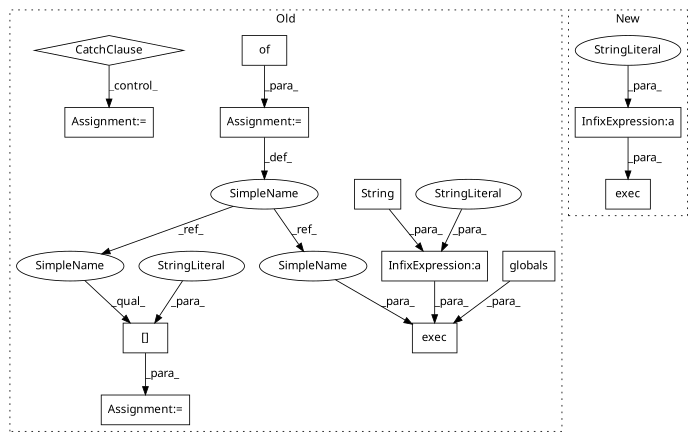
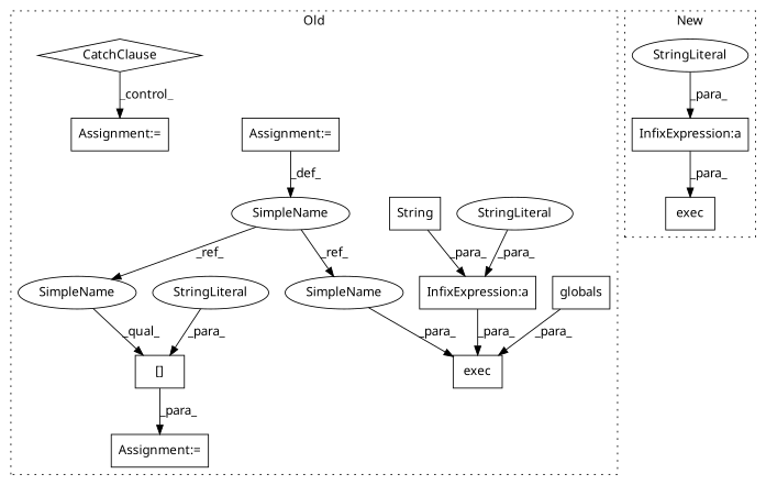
  digraph {
    fontname="Noto Sans"
    node [a=32 fontname="Noto Sans" l=1 shape=box]
    edge [fontname="Noto Sans"]
    n1 [l="5,1" label=exec s="8693,8918"]
    n2 [a=7 label="Assignment:=" s=8676]
    n3 [a=7 label="Assignment:=" s=9367]
    n4 [a=27 l=3 label="InfixExpression:a" s=8886]
    n5 [a=2 l="2,1" label="[]" s="9368,9373"]
    n6 [l=9 label=globals s=8907]
-   n7 [l=4 label=of s=8681]
    n8 [a=42 label=SimpleName s=8675 shape=ellipse]
    n9 [l="7,1" label=String s="8889,8905"]
    n10 [a=12 l="13,2" label=CatchClause s="9385,9418" shape=diamond]
    n11 [a=7 label="Assignment:=" s=9431]
    n12 [a=45 l=188 label=StringLiteral s=8698 shape=ellipse]
    n13 [a=45 l=3 label=StringLiteral s=9370 shape=ellipse]
    n14 [a=42 label=SimpleName s=8917 shape=ellipse]
    n15 [a=42 label=SimpleName s=9368 shape=ellipse]
    n16 [l="5,1" label=exec s="3414,3619"]
    n17 [a=27 l=3 label="InfixExpression:a" s=3607]
    n18 [a=45 l=188 label=StringLiteral s=3419 shape=ellipse]
    subgraph cluster_1 {
      label=Old
      style=dotted
      n1
      n2
      n3
      n4
      n5
      n6
-     n7
      n8
      n9
      n10
      n11
      n12
      n13
      n14
      n15
    }
    subgraph cluster_2 {
      label=New
      style=dotted
      n16
      n17
      n18
    }
    n2 -> n8 [label=_def_]
    n4 -> n1 [label=_para_]
    n5 -> n3 [label=_para_]
    n6 -> n1 [label=_para_]
-   n7 -> n2 [label=_para_]
    n8 -> n14 [label=_ref_]
    n8 -> n15 [label=_ref_]
    n9 -> n4 [label=_para_]
    n10 -> n11 [label=_control_]
    n12 -> n4 [label=_para_]
    n13 -> n5 [label=_para_]
    n14 -> n1 [label=_para_]
    n15 -> n5 [label=_qual_]
    n17 -> n16 [label=_para_]
    n18 -> n17 [label=_para_]
  }
